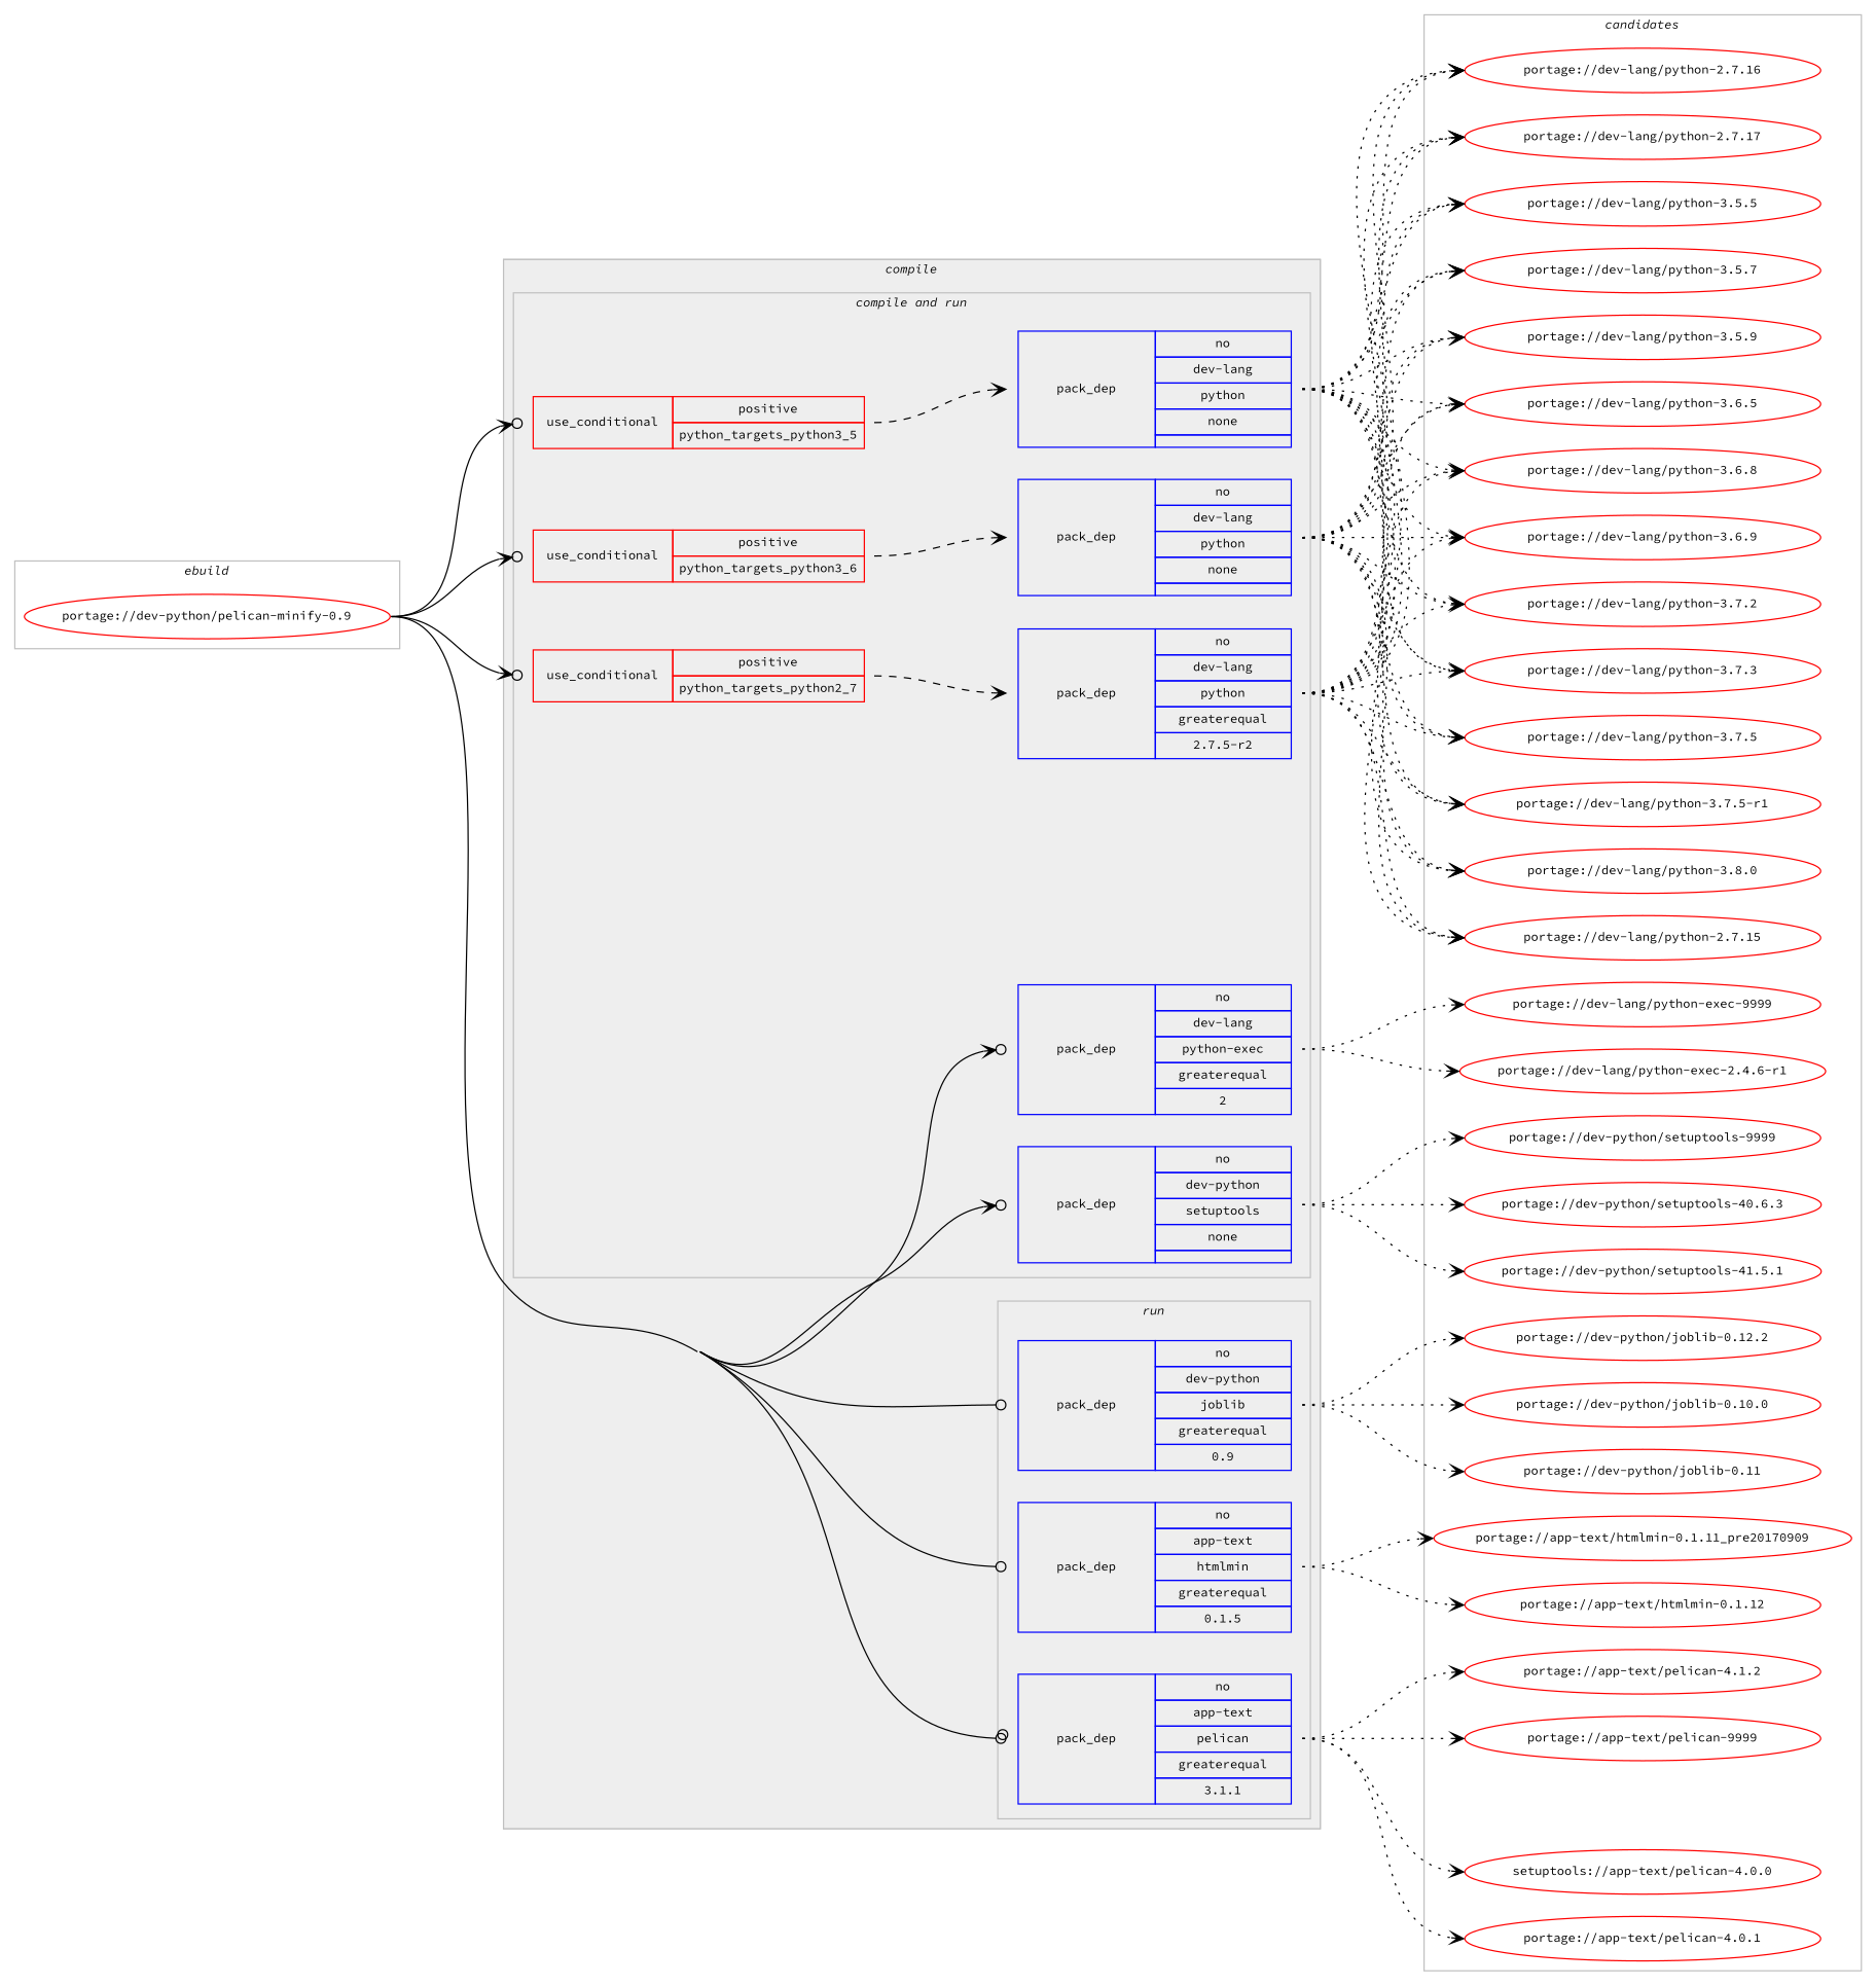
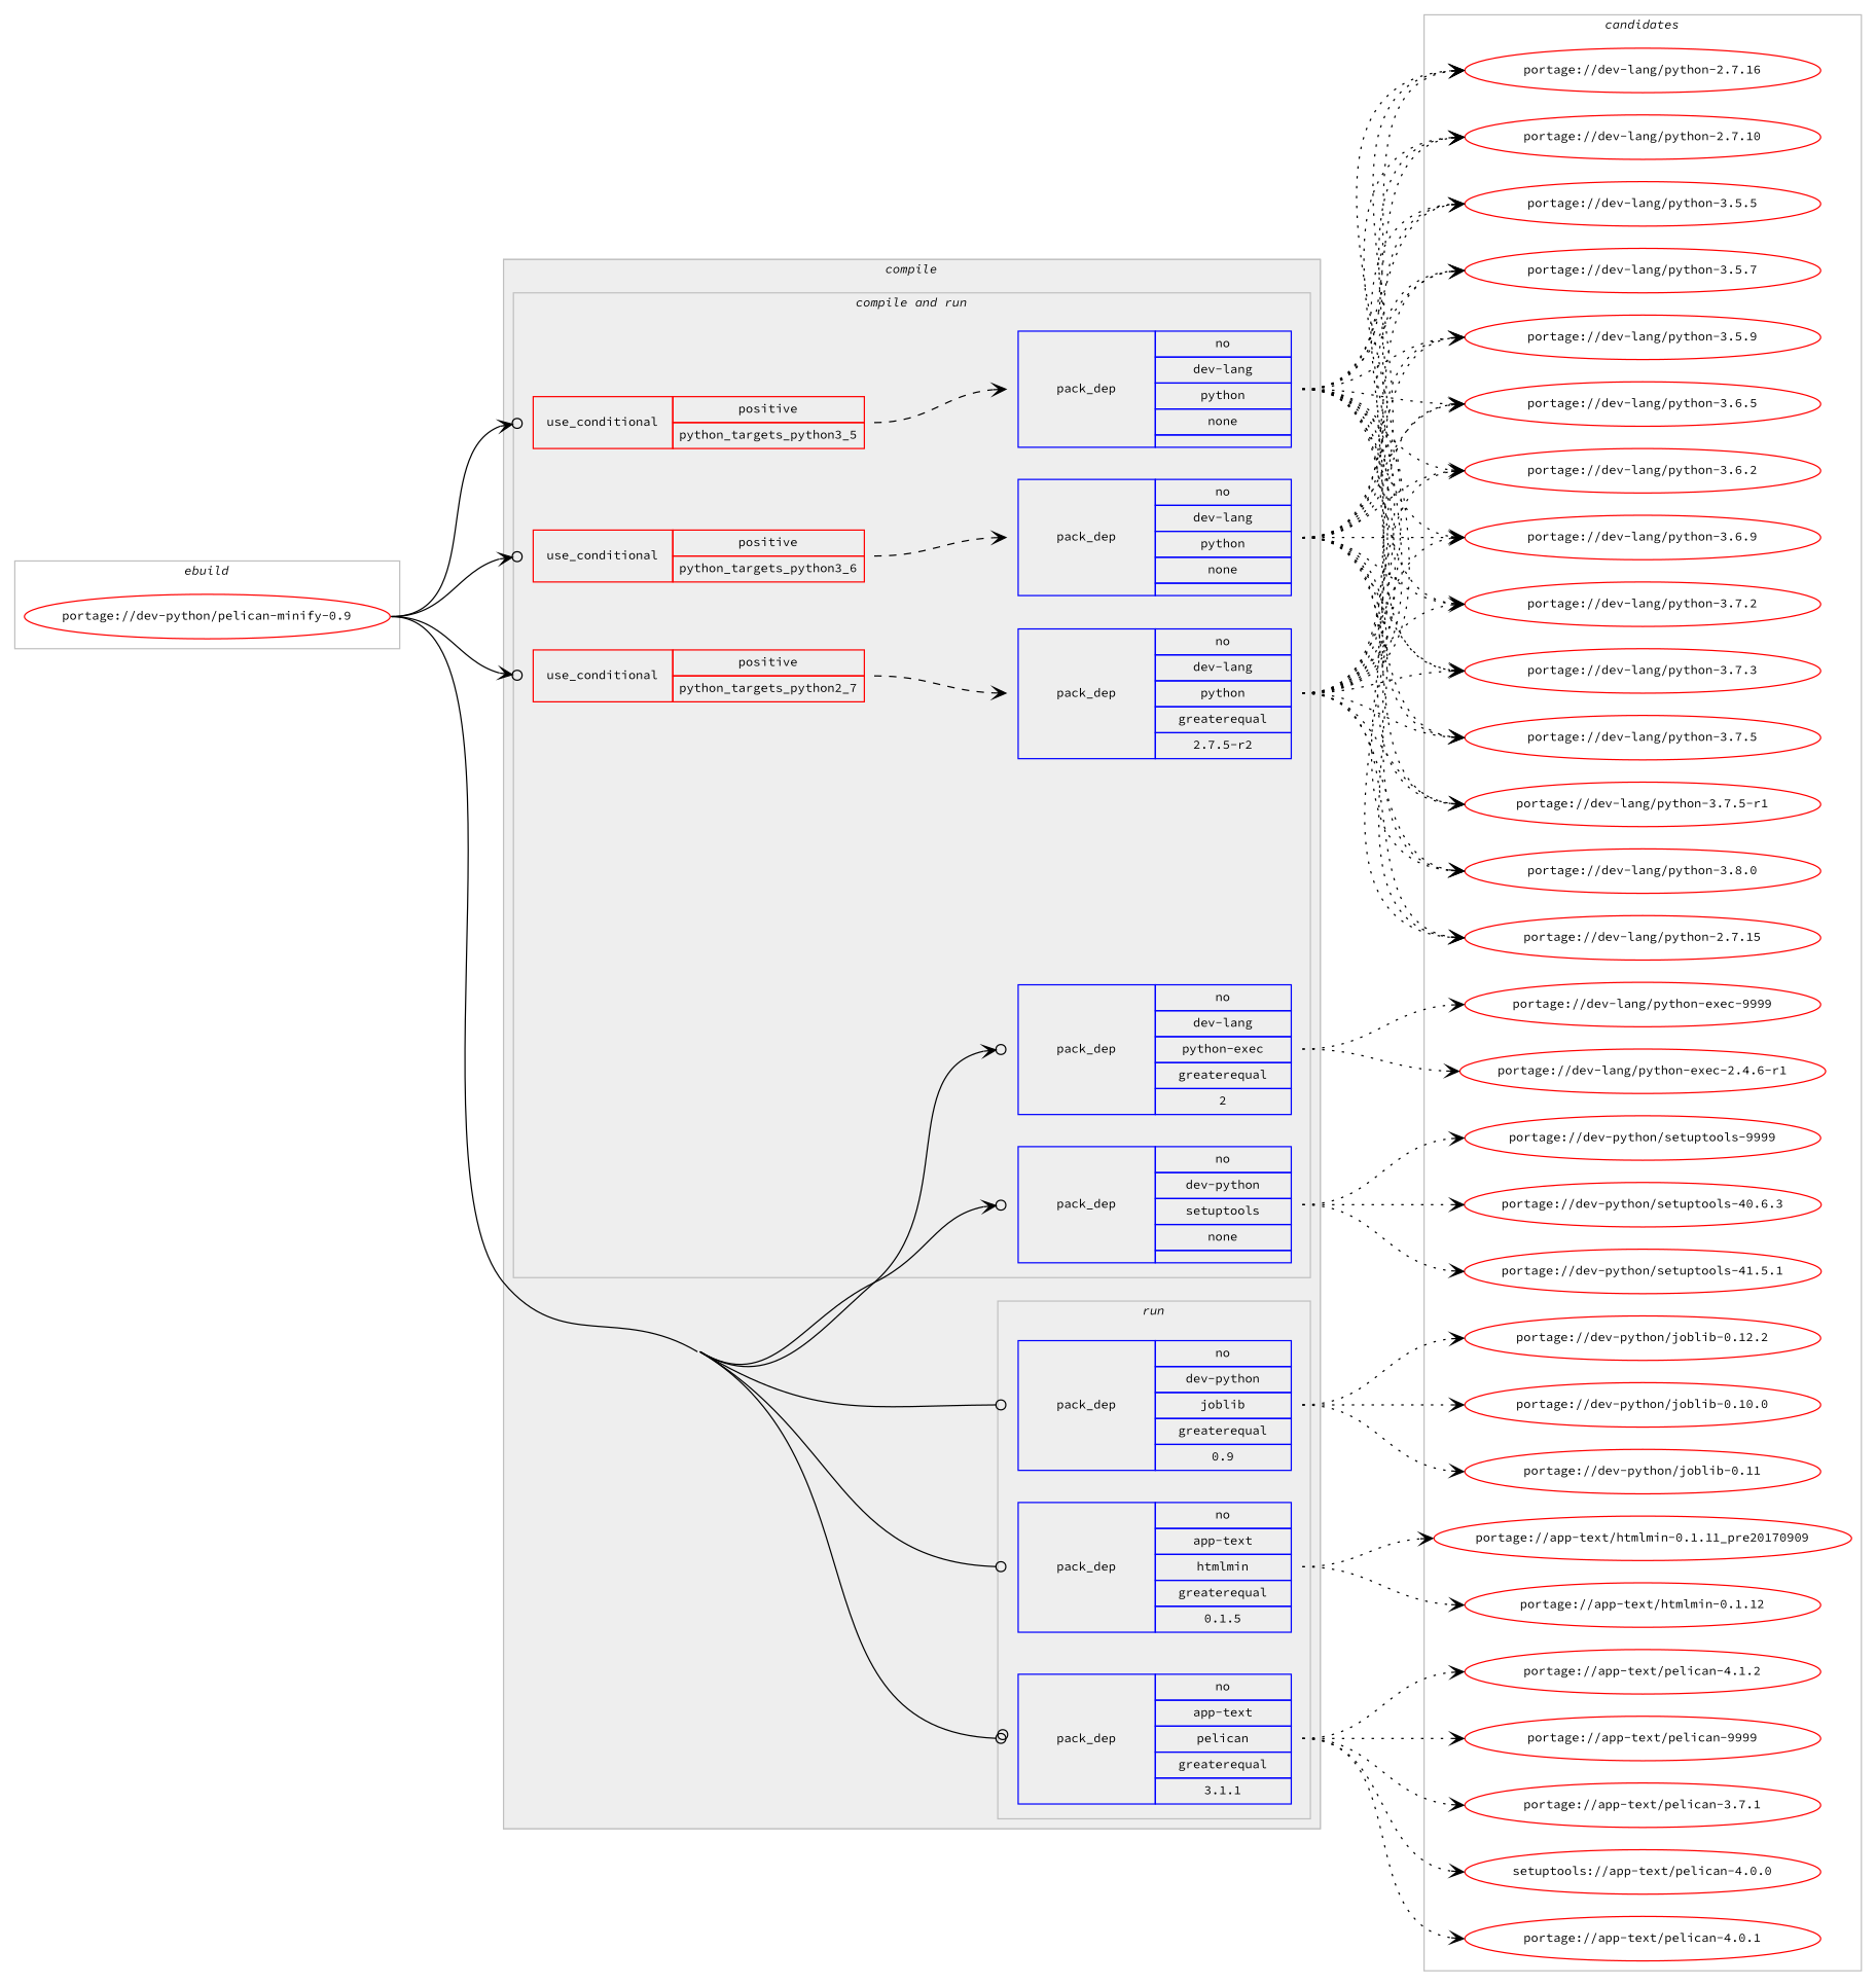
  digraph {
    compound=true
    concentrate=true
    fontname="Source Code Pro"
    fontsize=10
    newrank=true
    rankdir=LR
    ranksep=1.5
    node [color=red fontname="Source Code Pro" fontsize=10]
    edge [arrowhead=vee fontname="Source Code Pro" headport=w style=dotted tailport=e weight=100]
    n1 [label="portage://dev-python/pelican-minify-0.9" width=4]
    n2 [color=blue label=<<TABLE BORDER="0" CELLBORDER="1" CELLSPACING="0" CELLPADDING="4" WIDTH="220"><TR><TD ROWSPAN="6" CELLPADDING="30">pack_dep</TD></TR><TR><TD WIDTH="110">no</TD></TR><TR><TD>dev-lang</TD></TR><TR><TD>python</TD></TR><TR><TD>greaterequal</TD></TR><TR><TD>2.7.5-r2</TD></TR></TABLE>> shape=none]
    n3 [label=<<TABLE BORDER="0" CELLBORDER="1" CELLSPACING="0" CELLPADDING="4"><TR><TD ROWSPAN="3" CELLPADDING="10">use_conditional</TD></TR><TR><TD>positive</TD></TR><TR><TD>python_targets_python2_7</TD></TR></TABLE>> shape=none]
    n4 [color=blue label=<<TABLE BORDER="0" CELLBORDER="1" CELLSPACING="0" CELLPADDING="4" WIDTH="220"><TR><TD ROWSPAN="6" CELLPADDING="30">pack_dep</TD></TR><TR><TD WIDTH="110">no</TD></TR><TR><TD>dev-lang</TD></TR><TR><TD>python</TD></TR><TR><TD>none</TD></TR><TR><TD></TD></TR></TABLE>> shape=none]
    n5 [label=<<TABLE BORDER="0" CELLBORDER="1" CELLSPACING="0" CELLPADDING="4"><TR><TD ROWSPAN="3" CELLPADDING="10">use_conditional</TD></TR><TR><TD>positive</TD></TR><TR><TD>python_targets_python3_5</TD></TR></TABLE>> shape=none]
    n6 [color=blue label=<<TABLE BORDER="0" CELLBORDER="1" CELLSPACING="0" CELLPADDING="4" WIDTH="220"><TR><TD ROWSPAN="6" CELLPADDING="30">pack_dep</TD></TR><TR><TD WIDTH="110">no</TD></TR><TR><TD>dev-lang</TD></TR><TR><TD>python</TD></TR><TR><TD>none</TD></TR><TR><TD></TD></TR></TABLE>> shape=none]
    n7 [label=<<TABLE BORDER="0" CELLBORDER="1" CELLSPACING="0" CELLPADDING="4"><TR><TD ROWSPAN="3" CELLPADDING="10">use_conditional</TD></TR><TR><TD>positive</TD></TR><TR><TD>python_targets_python3_6</TD></TR></TABLE>> shape=none]
    n8 [color=blue label=<<TABLE BORDER="0" CELLBORDER="1" CELLSPACING="0" CELLPADDING="4" WIDTH="220"><TR><TD ROWSPAN="6" CELLPADDING="30">pack_dep</TD></TR><TR><TD WIDTH="110">no</TD></TR><TR><TD>dev-lang</TD></TR><TR><TD>python-exec</TD></TR><TR><TD>greaterequal</TD></TR><TR><TD>2</TD></TR></TABLE>> shape=none]
    n9 [color=blue label=<<TABLE BORDER="0" CELLBORDER="1" CELLSPACING="0" CELLPADDING="4" WIDTH="220"><TR><TD ROWSPAN="6" CELLPADDING="30">pack_dep</TD></TR><TR><TD WIDTH="110">no</TD></TR><TR><TD>dev-python</TD></TR><TR><TD>setuptools</TD></TR><TR><TD>none</TD></TR><TR><TD></TD></TR></TABLE>> shape=none]
    n10 [color=blue label=<<TABLE BORDER="0" CELLBORDER="1" CELLSPACING="0" CELLPADDING="4" WIDTH="220"><TR><TD ROWSPAN="6" CELLPADDING="30">pack_dep</TD></TR><TR><TD WIDTH="110">no</TD></TR><TR><TD>dev-python</TD></TR><TR><TD>joblib</TD></TR><TR><TD>greaterequal</TD></TR><TR><TD>0.9</TD></TR></TABLE>> shape=none]
    n11 [color=blue label=<<TABLE BORDER="0" CELLBORDER="1" CELLSPACING="0" CELLPADDING="4" WIDTH="220"><TR><TD ROWSPAN="6" CELLPADDING="30">pack_dep</TD></TR><TR><TD WIDTH="110">no</TD></TR><TR><TD>app-text</TD></TR><TR><TD>htmlmin</TD></TR><TR><TD>greaterequal</TD></TR><TR><TD>0.1.5</TD></TR></TABLE>> shape=none]
    n12 [color=blue label=<<TABLE BORDER="0" CELLBORDER="1" CELLSPACING="0" CELLPADDING="4" WIDTH="220"><TR><TD ROWSPAN="6" CELLPADDING="30">pack_dep</TD></TR><TR><TD WIDTH="110">no</TD></TR><TR><TD>app-text</TD></TR><TR><TD>pelican</TD></TR><TR><TD>greaterequal</TD></TR><TR><TD>3.1.1</TD></TR></TABLE>> shape=none]
    n13 [label="portage://dev-lang/python-2.7.15" width=4]
    n14 [label="portage://dev-lang/python-2.7.16" width=4]
-   n15 [label="portage://dev-lang/python-2.7.17" width=4]
+   n15 [label="portage://dev-lang/python-2.7.10" width=4]
    n16 [label="portage://dev-lang/python-3.5.5" width=4]
    n17 [label="portage://dev-lang/python-3.5.7" width=4]
    n18 [label="portage://dev-lang/python-3.5.9" width=4]
    n19 [label="portage://dev-lang/python-3.6.5" width=4]
-   n20 [label="portage://dev-lang/python-3.6.8" width=4]
+   n20 [label="portage://dev-lang/python-3.6.2" width=4]
    n21 [label="portage://dev-lang/python-3.6.9" width=4]
    n22 [label="portage://dev-lang/python-3.7.2" width=4]
    n23 [label="portage://dev-lang/python-3.7.3" width=4]
    n24 [label="portage://dev-lang/python-3.7.5" width=4]
    n25 [label="portage://dev-lang/python-3.7.5-r1" width=4]
    n26 [label="portage://dev-lang/python-3.8.0" width=4]
    n27 [label="portage://dev-lang/python-exec-2.4.6-r1" width=4]
    n28 [label="portage://dev-lang/python-exec-9999" width=4]
    n29 [label="portage://dev-python/setuptools-40.6.3" width=4]
    n30 [label="portage://dev-python/setuptools-41.5.1" width=4]
    n31 [label="portage://dev-python/setuptools-9999" width=4]
    n32 [label="portage://app-text/htmlmin-0.1.11_pre20170909" width=4]
    n33 [label="portage://app-text/htmlmin-0.1.12" width=4]
+   n34 [label="portage://app-text/pelican-3.7.1" width=4]
    n35 [label="setuptools://app-text/pelican-4.0.0" width=4]
    n36 [label="portage://app-text/pelican-4.0.1" width=4]
    n37 [label="portage://app-text/pelican-4.1.2" width=4]
    n38 [label="portage://app-text/pelican-9999" width=4]
    n39 [label="portage://dev-python/joblib-0.10.0" width=4]
    n40 [label="portage://dev-python/joblib-0.11" width=4]
    n41 [label="portage://dev-python/joblib-0.12.2" width=4]
    subgraph cluster_1 {
      color=gray
      label=<<i>ebuild</i>>
      rank=same
      n1
    }
    subgraph cluster_2 {
      color=gray
      label=<<i>dependencies</i>>
      subgraph cluster_3 {
        color=gray
        fillcolor="#eeeeee"
        label=<<i>compile</i>>
        style=filled
      }
      subgraph cluster_4 {
        color=gray
        fillcolor="#eeeeee"
        label=<<i>compile and run</i>>
        style=filled
        subgraph sub_5 {
          color=gray
          fillcolor="#eeeeee"
          label=<<i>compile and run</i>>
          style=filled
          n3
          subgraph sub_6 {
            color=gray
            fillcolor="#eeeeee"
            label=<<i>compile and run</i>>
            style=filled
            n2
          }
        }
        subgraph sub_7 {
          color=gray
          fillcolor="#eeeeee"
          label=<<i>compile and run</i>>
          style=filled
          n5
          subgraph sub_8 {
            color=gray
            fillcolor="#eeeeee"
            label=<<i>compile and run</i>>
            style=filled
            n4
          }
        }
        subgraph sub_9 {
          color=gray
          fillcolor="#eeeeee"
          label=<<i>compile and run</i>>
          style=filled
          n7
          subgraph sub_10 {
            color=gray
            fillcolor="#eeeeee"
            label=<<i>compile and run</i>>
            style=filled
            n6
          }
        }
        subgraph sub_11 {
          color=gray
          fillcolor="#eeeeee"
          label=<<i>compile and run</i>>
          style=filled
          n8
        }
        subgraph sub_12 {
          color=gray
          fillcolor="#eeeeee"
          label=<<i>compile and run</i>>
          style=filled
          n9
        }
      }
      subgraph cluster_13 {
        color=gray
        fillcolor="#eeeeee"
        label=<<i>run</i>>
        style=filled
        subgraph sub_14 {
          color=gray
          fillcolor="#eeeeee"
          label=<<i>run</i>>
          style=filled
          n10
        }
        subgraph sub_15 {
          color=gray
          fillcolor="#eeeeee"
          label=<<i>run</i>>
          style=filled
          n11
        }
        subgraph sub_16 {
          color=gray
          fillcolor="#eeeeee"
          label=<<i>run</i>>
          style=filled
          n12
        }
      }
    }
    subgraph cluster_17 {
      color=gray
      label=<<i>candidates</i>>
      rank=same
      subgraph sub_18 {
        color=black
        label=<<i>candidates</i>>
        nodesep=1
        rank=same
        n13
        n14
        n15
        n16
        n17
        n18
        n19
        n20
        n21
        n22
        n23
        n24
        n25
        n26
      }
      subgraph sub_19 {
        color=black
        label=<<i>candidates</i>>
        nodesep=1
        rank=same
        n13
        n14
        n15
        n16
        n17
        n18
        n19
        n20
        n21
        n22
        n23
        n24
        n25
        n26
      }
      subgraph sub_20 {
        color=black
        label=<<i>candidates</i>>
        nodesep=1
        rank=same
        n13
        n14
        n15
        n16
        n17
        n18
        n19
        n20
        n21
        n22
        n23
        n24
        n25
        n26
      }
      subgraph sub_21 {
        color=black
        label=<<i>candidates</i>>
        nodesep=1
        rank=same
        n27
        n28
      }
      subgraph sub_22 {
        color=black
        label=<<i>candidates</i>>
        nodesep=1
        rank=same
        n29
        n30
        n31
      }
      subgraph sub_23 {
        color=black
        label=<<i>candidates</i>>
        nodesep=1
        rank=same
        n32
        n33
      }
      subgraph sub_24 {
        color=black
        label=<<i>candidates</i>>
        nodesep=1
        rank=same
+       n34
        n35
        n36
        n37
        n38
      }
      subgraph sub_25 {
        color=black
        label=<<i>candidates</i>>
        nodesep=1
        rank=same
        n39
        n40
        n41
      }
    }
    n1 -> n3 [arrowhead=odotvee style=solid weight=20]
    n1 -> n5 [arrowhead=odotvee style=solid weight=20]
    n1 -> n7 [arrowhead=odotvee style=solid weight=20]
    n1 -> n8 [arrowhead=odotvee style=solid weight=20]
    n1 -> n9 [arrowhead=odotvee style=solid weight=20]
    n1 -> n10 [arrowhead=odot style=solid weight=20]
    n1 -> n11 [arrowhead=odot style=solid weight=20]
    n1 -> n12 [arrowhead=odot style=solid weight=20]
    n2 -> n13
    n2 -> n14
    n2 -> n15
    n2 -> n16
    n2 -> n17
    n2 -> n18
    n2 -> n19
    n2 -> n20
    n2 -> n21
    n2 -> n22
    n2 -> n23
    n2 -> n24
    n2 -> n25
    n2 -> n26
    n3 -> n2 [style=dashed weight=20]
    n4 -> n13
    n4 -> n14
    n4 -> n15
    n4 -> n16
    n4 -> n17
    n4 -> n18
    n4 -> n19
    n4 -> n20
    n4 -> n21
    n4 -> n22
    n4 -> n23
    n4 -> n24
    n4 -> n25
    n4 -> n26
    n5 -> n4 [style=dashed weight=20]
    n6 -> n13
    n6 -> n14
    n6 -> n15
    n6 -> n16
    n6 -> n17
    n6 -> n18
    n6 -> n19
    n6 -> n20
    n6 -> n21
    n6 -> n22
    n6 -> n23
    n6 -> n24
    n6 -> n25
    n6 -> n26
    n7 -> n6 [style=dashed weight=20]
    n8 -> n27
    n8 -> n28
    n9 -> n29
    n9 -> n30
    n9 -> n31
    n10 -> n39
    n10 -> n40
    n10 -> n41
    n11 -> n32
    n11 -> n33
+   n12 -> n34
    n12 -> n35
    n12 -> n36
    n12 -> n37
    n12 -> n38
  }
